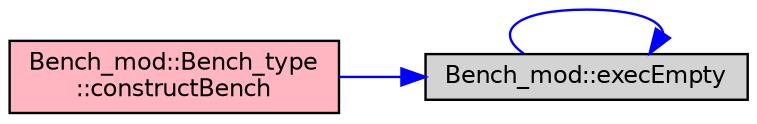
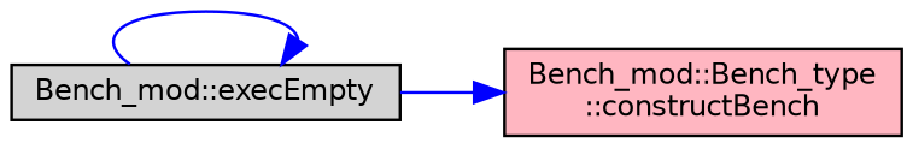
  digraph {
    rankdir=RL
    node [color=black fontname=Helvetica fontsize=10 shape=record style=filled]
    edge [color=blue dir=back fontname=Helvetica fontsize=10 labelfontname=Helvetica labelfontsize=10 style=solid]
    n1 [fillcolor=lightgrey fontcolor=black height=0.2 label="Bench_mod::execEmpty" width=0.4]
    n2 [fillcolor=lightpink height=0.2 label="Bench_mod::Bench_type\l::constructBench" width=0.4]
    n1 -> n1
-   n1 -> n2
+   n2 -> n1
  }
